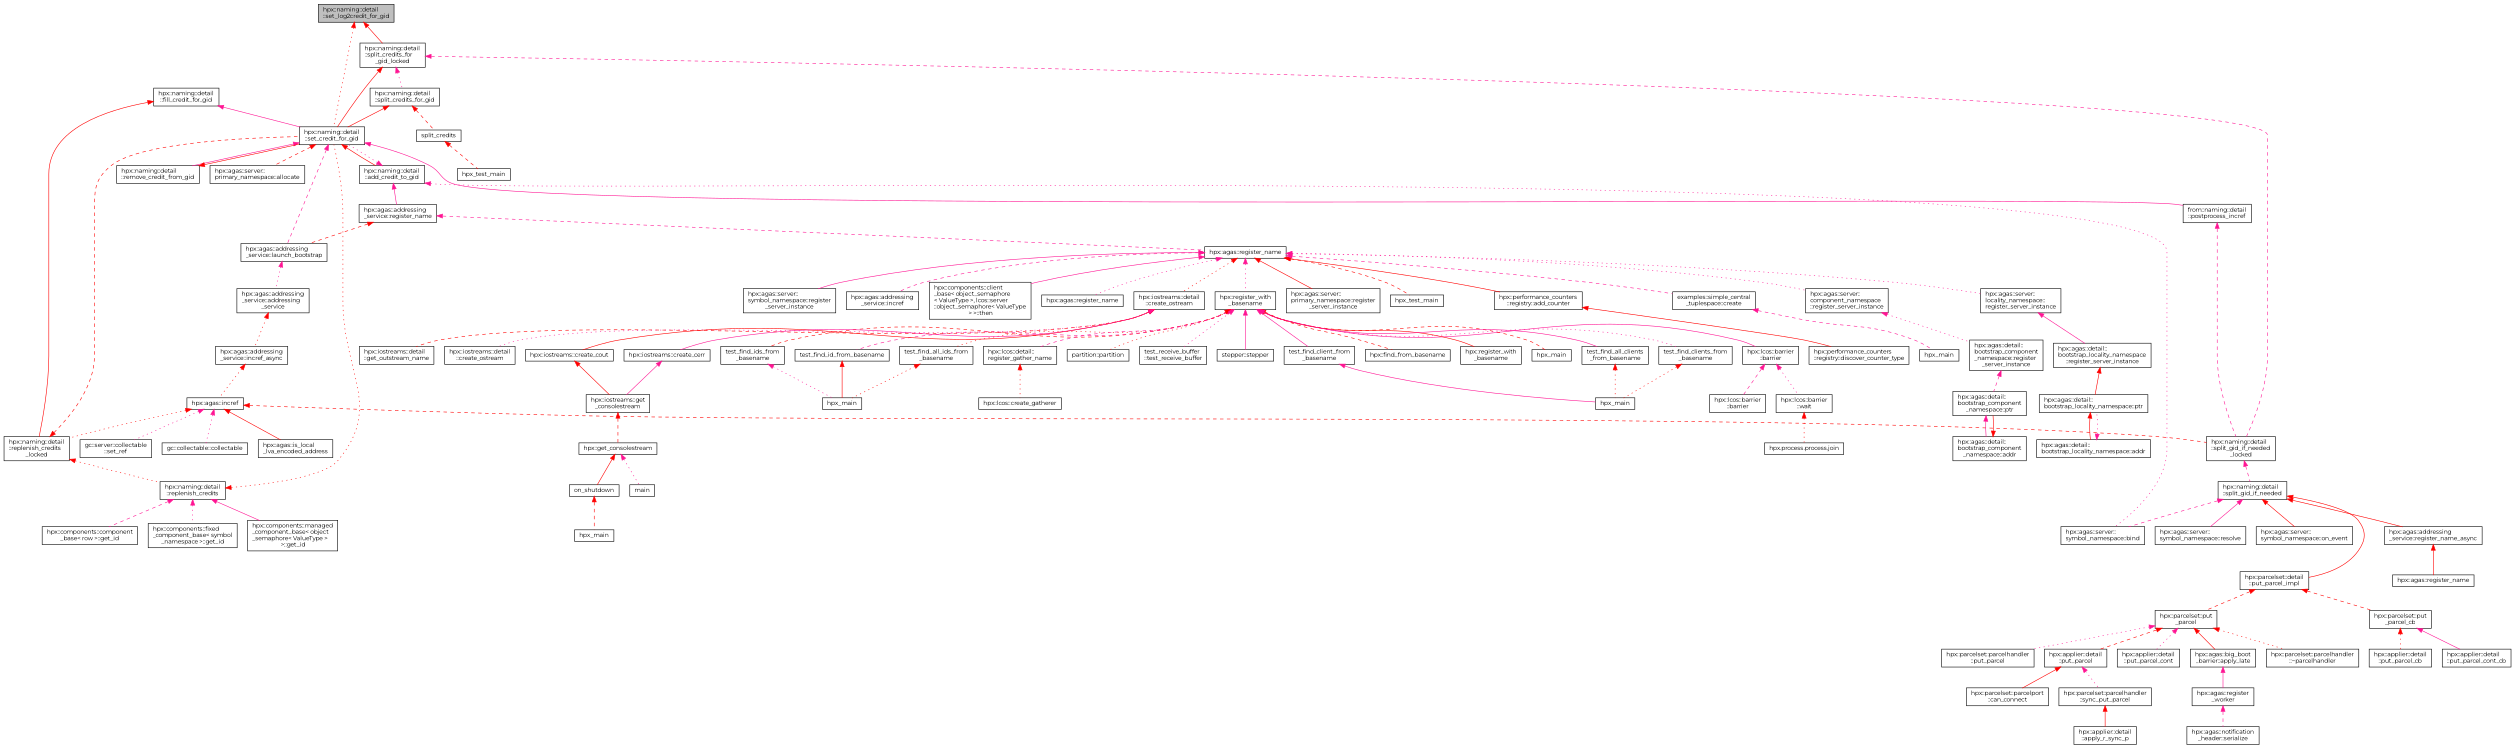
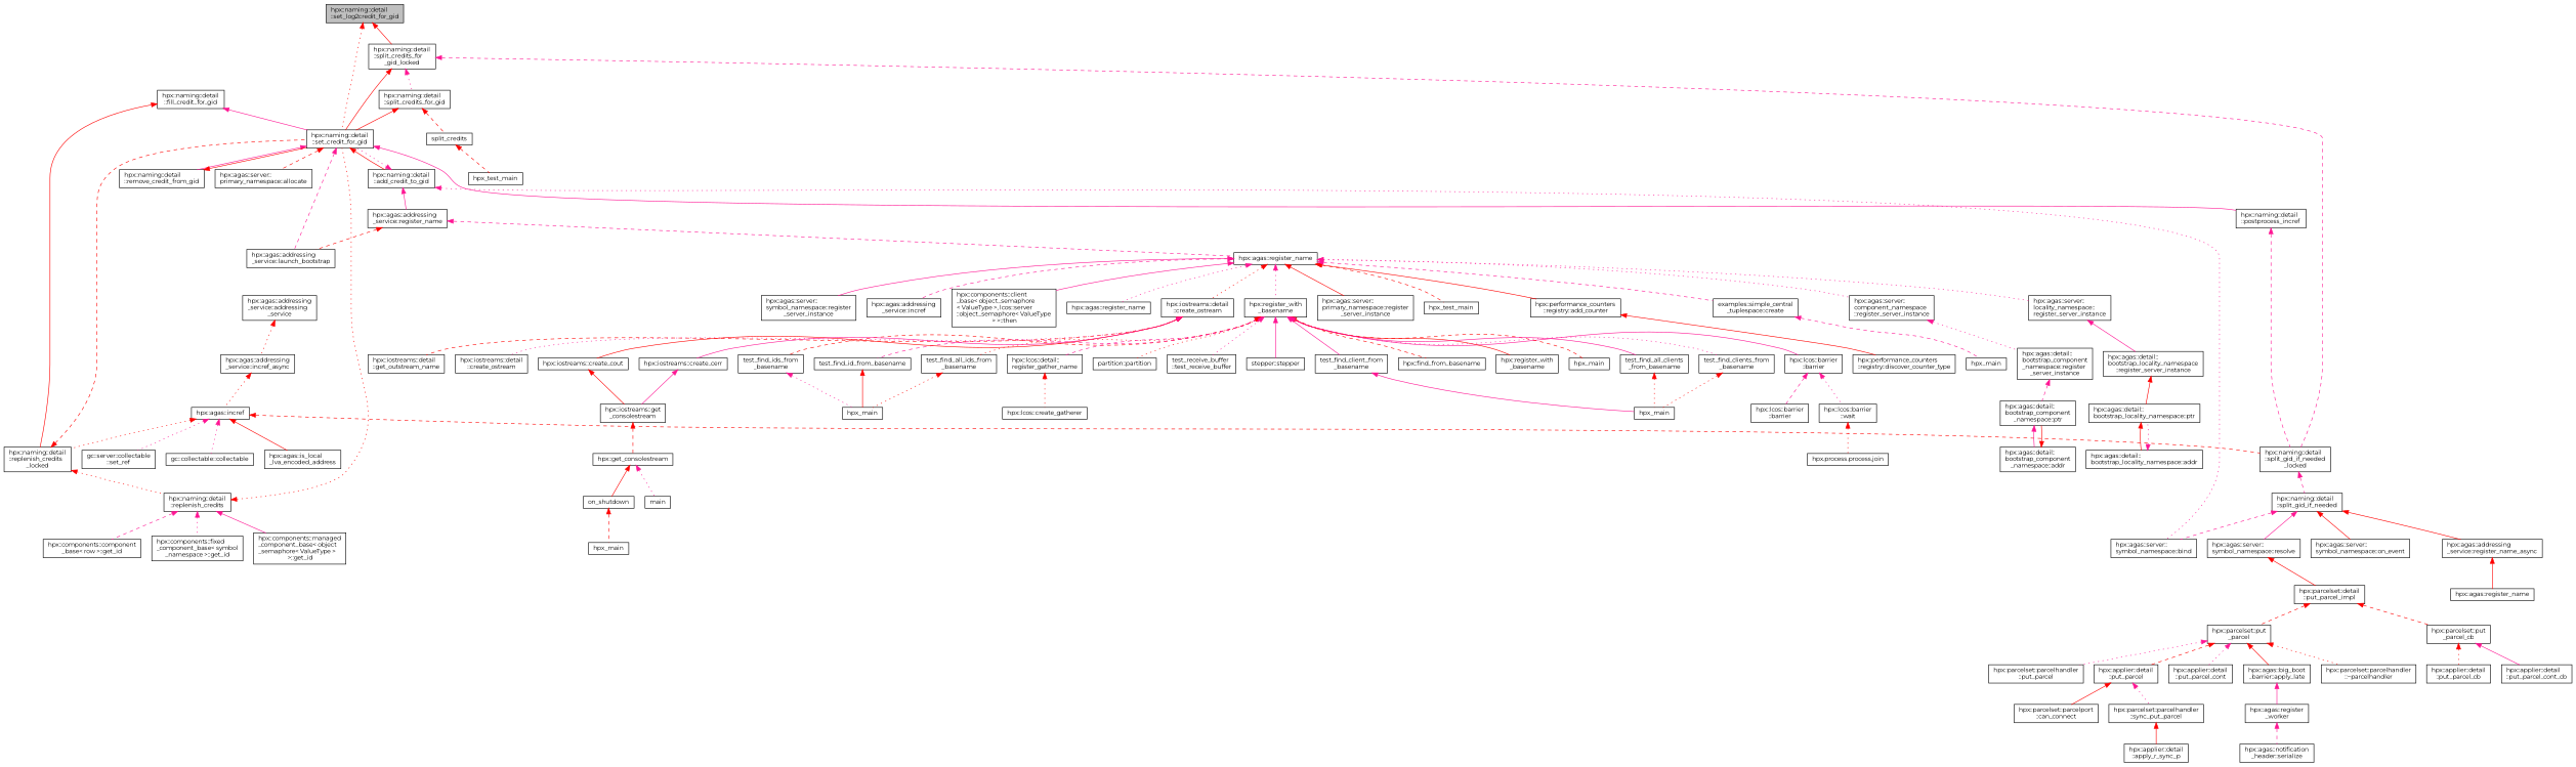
  digraph {
    fontname=Montserrat
    rankdir=TB
    node [color=black fillcolor=white fontname=Montserrat fontsize=10 shape=record style=filled]
    edge [color=red dir=back fontname=Montserrat fontsize=10 labelfontname=Helvetica labelfontsize=10 style=solid]
    n1 [fillcolor=grey75 fontcolor=black height=0.2 label="hpx::naming::detail\l::set_log2credit_for_gid" width=0.4]
    n2 [height=0.2 label="hpx::naming::detail\l::split_credits_for\l_gid_locked" width=0.4]
    n3 [height=0.2 label="hpx::naming::detail\l::set_credit_for_gid" width=0.4]
    n4 [height=0.2 label="hpx::naming::detail\l::split_gid_if_needed\l_locked" width=0.4]
    n5 [height=0.2 label="hpx::naming::detail\l::split_credits_for_gid" width=0.4]
-   n6 [height=0.2 label="from::naming::detail\l::postprocess_incref" width=0.4]
+   n6 [height=0.2 label="hpx::naming::detail\l::postprocess_incref" width=0.4]
    n7 [height=0.2 label="hpx::naming::detail\l::add_credit_to_gid" width=0.4]
    n8 [height=0.2 label="hpx::naming::detail\l::remove_credit_from_gid" width=0.4]
    n9 [height=0.2 label="hpx::agas::server::\lprimary_namespace::allocate" width=0.4]
    n10 [height=0.2 label="hpx::agas::addressing\l_service::launch_bootstrap" width=0.4]
    n11 [height=0.2 label="hpx::naming::detail\l::split_gid_if_needed" width=0.4]
    n12 [height=0.2 label=split_credits width=0.4]
    n13 [height=0.2 label="hpx::agas::addressing\l_service::register_name_async" width=0.4]
    n14 [height=0.2 label="hpx::parcelset::detail\l::put_parcel_impl" width=0.4]
    n15 [height=0.2 label="hpx::agas::server::\lsymbol_namespace::bind" width=0.4]
    n16 [height=0.2 label="hpx::agas::server::\lsymbol_namespace::resolve" width=0.4]
    n17 [height=0.2 label="hpx::agas::server::\lsymbol_namespace::on_event" width=0.4]
    n18 [height=0.2 label="hpx::agas::register_name" width=0.4]
    n19 [height=0.2 label="hpx::parcelset::put\l_parcel" width=0.4]
    n20 [height=0.2 label="hpx::parcelset::put\l_parcel_cb" width=0.4]
    n21 [height=0.2 label="hpx::applier::detail\l::put_parcel" width=0.4]
    n22 [height=0.2 label="hpx::applier::detail\l::put_parcel_cont" width=0.4]
    n23 [height=0.2 label="hpx::agas::big_boot\l_barrier::apply_late" width=0.4]
    n24 [height=0.2 label="hpx::parcelset::parcelhandler\l::~parcelhandler" width=0.4]
    n25 [height=0.2 label="hpx::parcelset::parcelhandler\l::put_parcel" width=0.4]
    n26 [height=0.2 label="hpx::applier::detail\l::put_parcel_cb" width=0.4]
    n27 [height=0.2 label="hpx::applier::detail\l::put_parcel_cont_cb" width=0.4]
    n28 [height=0.2 label="hpx::parcelset::parcelhandler\l::sync_put_parcel" width=0.4]
    n29 [height=0.2 label="hpx::parcelset::parcelport\l::can_connect" width=0.4]
    n30 [height=0.2 label="hpx::agas::register\l_worker" width=0.4]
    n31 [height=0.2 label="hpx::applier::detail\l::apply_r_sync_p" width=0.4]
    n32 [height=0.2 label="hpx::agas::notification\l_header::serialize" width=0.4]
    n33 [height=0.2 label=hpx_test_main width=0.4]
    n34 [height=0.2 label="hpx::agas::addressing\l_service::register_name" width=0.4]
    n35 [height=0.2 label="hpx::naming::detail\l::fill_credit_for_gid" width=0.4]
    n36 [height=0.2 label="hpx::naming::detail\l::replenish_credits\l_locked" width=0.4]
    n37 [height=0.2 label="hpx::agas::register_name" width=0.4]
    n38 [height=0.2 label="hpx::agas::addressing\l_service::addressing\l_service" width=0.4]
    n39 [height=0.2 label="hpx::register_with\l_basename" width=0.4]
    n40 [height=0.2 label="hpx::agas::addressing\l_service::incref" width=0.4]
    n41 [height=0.2 label="hpx::components::client\l_base\< object_semaphore\l\< ValueType \>, lcos::server\l::object_semaphore\< ValueType\l \> \>::then" width=0.4]
    n42 [height=0.2 label="hpx::agas::server::\lcomponent_namespace\l::register_server_instance" width=0.4]
    n43 [height=0.2 label="hpx::agas::register_name" width=0.4]
    n44 [height=0.2 label="hpx::agas::server::\llocality_namespace::\lregister_server_instance" width=0.4]
    n45 [height=0.2 label="hpx::agas::server::\lprimary_namespace::register\l_server_instance" width=0.4]
    n46 [height=0.2 label=hpx_test_main width=0.4]
    n47 [height=0.2 label="hpx::performance_counters\l::registry::add_counter" width=0.4]
    n48 [height=0.2 label="examples::simple_central\l_tuplespace::create" width=0.4]
    n49 [height=0.2 label="hpx::iostreams::detail\l::create_ostream" width=0.4]
    n50 [height=0.2 label="hpx::agas::server::\lsymbol_namespace::register\l_server_instance" width=0.4]
    n51 [height=0.2 label="hpx::agas::addressing\l_service::incref_async" width=0.4]
    n52 [height=0.2 label="hpx::agas::incref" width=0.4]
    n53 [height=0.2 label="hpx::agas::is_local\l_lva_encoded_address" width=0.4]
    n54 [height=0.2 label="gc::server::collectable\l::set_ref" width=0.4]
    n55 [height=0.2 label="gc::collectable::collectable" width=0.4]
    n56 [height=0.2 label="hpx::naming::detail\l::replenish_credits" width=0.4]
    n57 [height=0.2 label="hpx::components::component\l_base\< row \>::get_id" width=0.4]
    n58 [height=0.2 label="hpx::components::fixed\l_component_base\< symbol\l_namespace \>::get_id" width=0.4]
    n59 [height=0.2 label="hpx::components::managed\l_component_base\< object\l_semaphore\< ValueType \>\l \>::get_id" width=0.4]
    n60 [height=0.2 label="stepper::stepper" width=0.4]
    n61 [height=0.2 label="hpx::lcos::barrier\l::barrier" width=0.4]
    n62 [height=0.2 label="hpx::find_from_basename" width=0.4]
    n63 [height=0.2 label="hpx::register_with\l_basename" width=0.4]
    n64 [height=0.2 label=hpx_main width=0.4]
    n65 [height=0.2 label="test_find_all_clients\l_from_basename" width=0.4]
    n66 [height=0.2 label="test_find_clients_from\l_basename" width=0.4]
    n67 [height=0.2 label="test_find_client_from\l_basename" width=0.4]
    n68 [height=0.2 label="test_find_all_ids_from\l_basename" width=0.4]
    n69 [height=0.2 label="test_find_ids_from\l_basename" width=0.4]
    n70 [height=0.2 label=test_find_id_from_basename width=0.4]
    n71 [height=0.2 label="hpx::lcos::detail::\lregister_gather_name" width=0.4]
    n72 [height=0.2 label="partition::partition" width=0.4]
    n73 [height=0.2 label="test_receive_buffer\l::test_receive_buffer" width=0.4]
    n74 [height=0.2 label="hpx::agas::detail::\lbootstrap_component\l_namespace::register\l_server_instance" width=0.4]
    n75 [height=0.2 label="hpx::agas::detail::\lbootstrap_locality_namespace\l::register_server_instance" width=0.4]
    n76 [height=0.2 label="hpx::performance_counters\l::registry::discover_counter_type" width=0.4]
    n77 [height=0.2 label=hpx_main width=0.4]
    n78 [height=0.2 label="hpx::iostreams::detail\l::get_outstream_name" width=0.4]
    n79 [height=0.2 label="hpx::iostreams::detail\l::create_ostream" width=0.4]
    n80 [height=0.2 label="hpx::iostreams::create_cout" width=0.4]
    n81 [height=0.2 label="hpx::iostreams::create_cerr" width=0.4]
    n82 [height=0.2 label="hpx::lcos::barrier\l::barrier" width=0.4]
    n83 [height=0.2 label="hpx::lcos::barrier\l::wait" width=0.4]
    n84 [height=0.2 label=hpx_main width=0.4]
    n85 [height=0.2 label=hpx_main width=0.4]
    n86 [height=0.2 label="hpx::lcos::create_gatherer" width=0.4]
    n87 [height=0.2 label="hpx.process.process.join" width=0.4]
    n88 [height=0.2 label="hpx::agas::detail::\lbootstrap_component\l_namespace::ptr" width=0.4]
    n89 [height=0.2 label="hpx::agas::detail::\lbootstrap_component\l_namespace::addr" width=0.4]
    n90 [height=0.2 label="hpx::agas::detail::\lbootstrap_locality_namespace::ptr" width=0.4]
    n91 [height=0.2 label="hpx::agas::detail::\lbootstrap_locality_namespace::addr" width=0.4]
    n92 [height=0.2 label="hpx::iostreams::get\l_consolestream" width=0.4]
    n93 [height=0.2 label="hpx::get_consolestream" width=0.4]
    n94 [height=0.2 label=main width=0.4]
    n95 [height=0.2 label=on_shutdown width=0.4]
    n96 [height=0.2 label=hpx_main width=0.4]
    n1 -> n2
    n1 -> n3 [style=dotted]
    n2 -> n3
    n2 -> n4 [color=deeppink style=dashed]
    n2 -> n5 [color=deeppink style=dotted]
    n3 -> n6 [color=deeppink]
    n3 -> n7
    n3 -> n8 [color=deeppink]
    n3 -> n9 [style=dashed]
    n3 -> n10 [color=deeppink style=dashed]
    n4 -> n11 [color=deeppink style=dashed]
    n5 -> n3
    n5 -> n12 [style=dashed]
    n6 -> n4 [color=deeppink style=dashed]
    n7 -> n3 [color=deeppink style=dotted]
    n7 -> n15 [color=deeppink style=dotted]
    n7 -> n34 [color=deeppink]
    n8 -> n3
-   n10 -> n38 [color=deeppink style=dotted]
    n11 -> n13
-   n11 -> n14
+   n16 -> n14
    n11 -> n15 [color=deeppink style=dashed]
    n11 -> n16 [color=deeppink]
    n11 -> n17
    n12 -> n33 [style=dashed]
    n13 -> n18
    n14 -> n19 [style=dashed]
    n14 -> n20 [style=dashed]
    n19 -> n21 [style=dashed]
    n19 -> n22 [color=deeppink style=dotted]
    n19 -> n23
    n19 -> n24 [style=dotted]
    n19 -> n25 [color=deeppink style=dotted]
    n20 -> n26 [style=dotted]
    n20 -> n27 [color=deeppink]
    n21 -> n28 [color=deeppink style=dotted]
    n21 -> n29
    n23 -> n30 [color=deeppink]
    n28 -> n31
    n30 -> n32 [color=deeppink style=dashed]
    n34 -> n10 [style=dashed]
    n34 -> n37 [color=deeppink style=dashed]
    n35 -> n3 [color=deeppink]
    n35 -> n36
    n36 -> n3 [style=dashed]
    n36 -> n56 [style=dotted]
    n37 -> n39 [color=deeppink style=dotted]
    n37 -> n40 [color=deeppink style=dashed]
    n37 -> n41 [color=deeppink]
    n37 -> n42 [color=deeppink style=dotted]
    n37 -> n43 [color=deeppink style=dotted]
    n37 -> n44 [color=deeppink style=dotted]
    n37 -> n45
    n37 -> n46 [style=dashed]
    n37 -> n47
    n37 -> n48 [color=deeppink style=dashed]
    n37 -> n49 [style=dotted]
    n37 -> n50 [color=deeppink]
    n38 -> n51 [style=dotted]
    n39 -> n60 [color=deeppink]
    n39 -> n61 [color=deeppink]
    n39 -> n62 [style=dashed]
    n39 -> n63
    n39 -> n64 [style=dashed]
    n39 -> n65 [color=deeppink]
    n39 -> n66 [color=deeppink style=dotted]
    n39 -> n67 [color=deeppink]
    n39 -> n68 [style=dotted]
    n39 -> n69 [style=dashed]
    n39 -> n70 [color=deeppink style=dashed]
    n39 -> n71 [color=deeppink style=dashed]
    n39 -> n72 [style=dotted]
    n39 -> n73 [color=deeppink style=dotted]
    n42 -> n74 [color=deeppink style=dotted]
    n44 -> n75 [color=deeppink]
    n47 -> n76
    n48 -> n77 [color=deeppink style=dashed]
    n49 -> n78 [style=dashed]
    n49 -> n79 [color=deeppink style=dotted]
    n49 -> n80
    n49 -> n81 [color=deeppink]
    n51 -> n52 [style=dotted]
    n52 -> n4 [style=dashed]
    n52 -> n36 [style=dotted]
    n52 -> n53
    n52 -> n54 [color=deeppink style=dotted]
    n52 -> n55 [color=deeppink style=dotted]
    n56 -> n3 [style=dotted]
    n56 -> n57 [color=deeppink style=dashed]
    n56 -> n58 [color=deeppink style=dotted]
    n56 -> n59 [color=deeppink]
    n61 -> n82 [color=deeppink style=dashed]
    n61 -> n83 [color=deeppink style=dotted]
    n65 -> n84 [style=dotted]
    n66 -> n84 [style=dotted]
    n67 -> n84 [color=deeppink]
    n68 -> n85 [style=dotted]
    n69 -> n85 [color=deeppink style=dotted]
    n70 -> n85
    n71 -> n86 [style=dotted]
    n74 -> n88 [color=deeppink style=dashed]
    n75 -> n90
    n80 -> n92
    n81 -> n92 [color=deeppink]
    n83 -> n87 [style=dotted]
    n88 -> n89 [color=deeppink]
    n89 -> n88
    n90 -> n91
    n91 -> n90 [color=deeppink style=dotted]
    n92 -> n93 [style=dashed]
    n93 -> n94 [color=deeppink style=dotted]
    n93 -> n95
    n95 -> n96 [style=dashed]
  }
